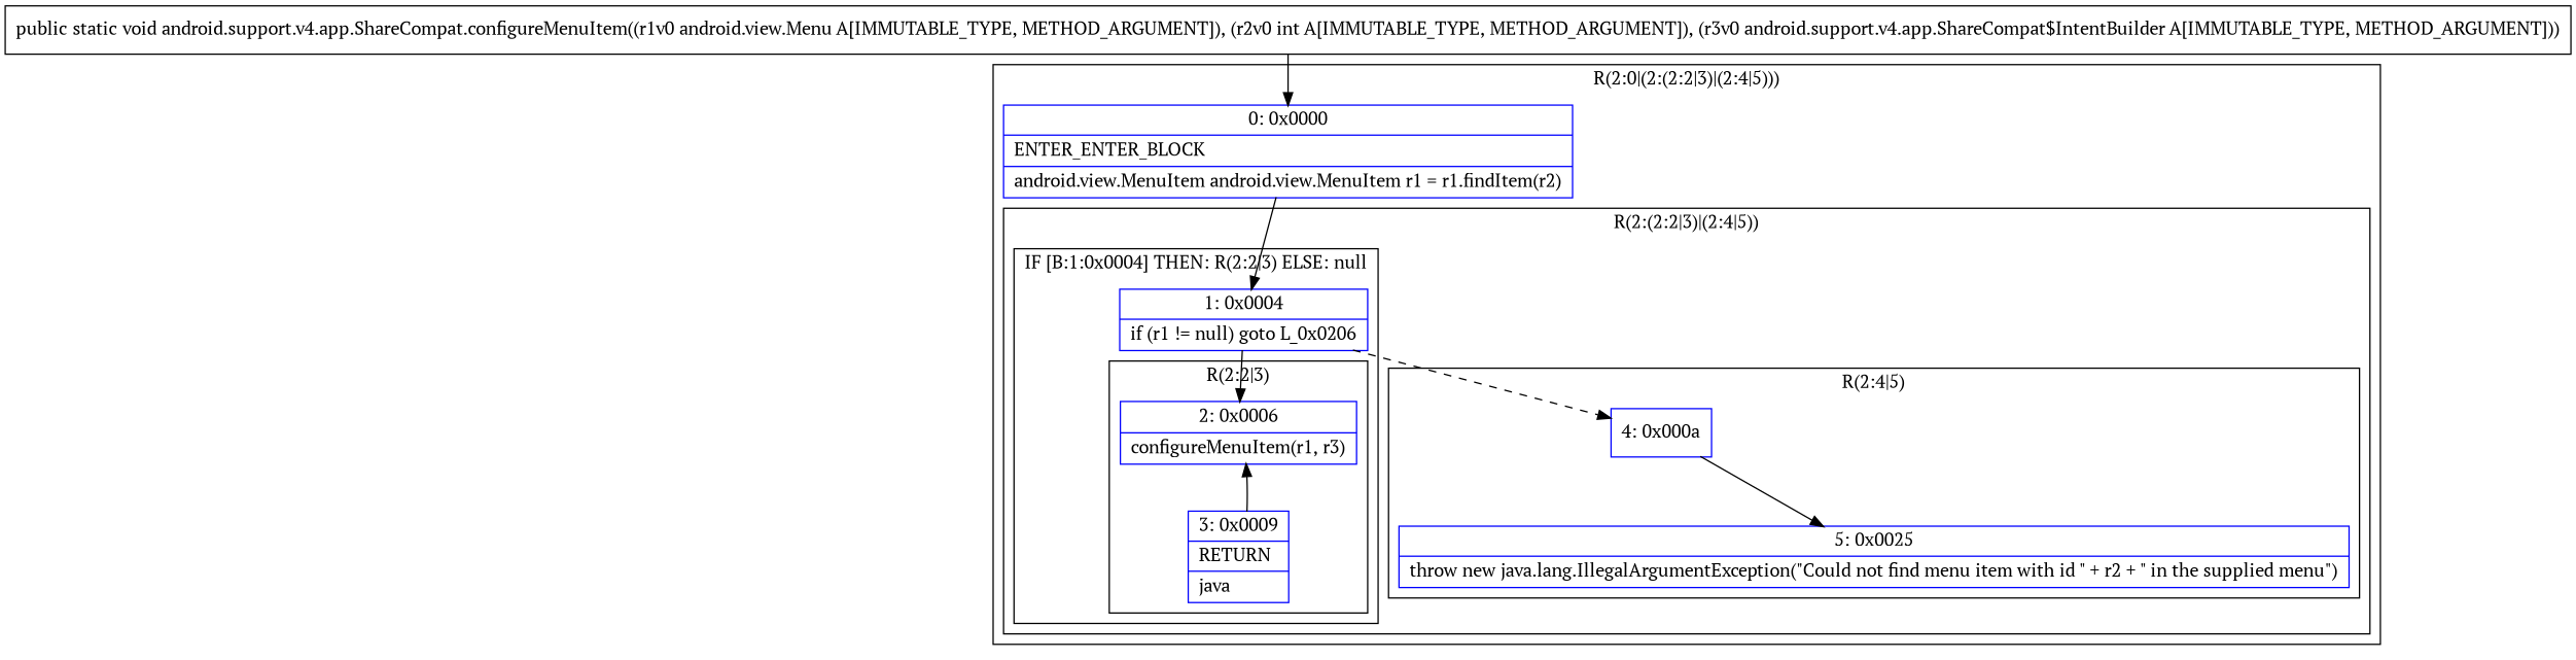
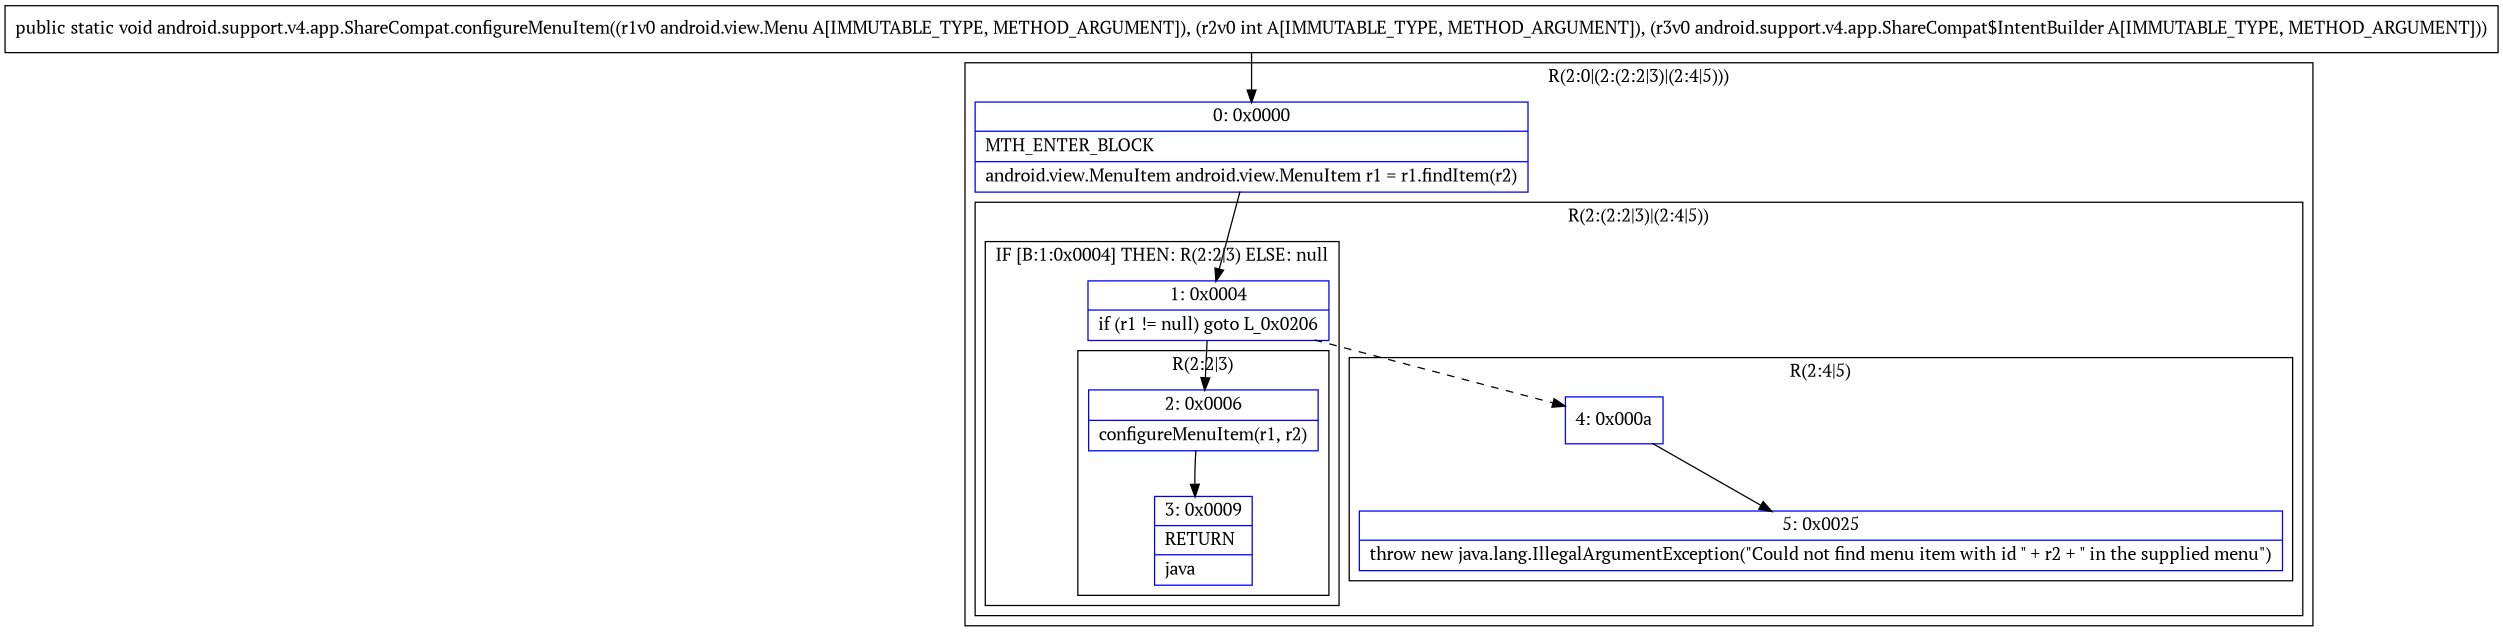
  digraph {
    fontname="PT Serif"
    node [color=blue fontname="PT Serif" shape=record]
    edge [fontname="PT Serif"]
-   n1 [label="{2\:\ 0x0006|configureMenuItem(r1, r3)\l}"]
+   n1 [label="{2\:\ 0x0006|configureMenuItem(r1, r2)\l}"]
    n2 [label="{3\:\ 0x0009|RETURN\l|java\l}"]
    n3 [label="{1\:\ 0x0004|if (r1 != null) goto L_0x0206\l}"]
    n4 [label="{4\:\ 0x000a}"]
    n5 [label="{5\:\ 0x0025|throw new java.lang.IllegalArgumentException(\"Could not find menu item with id \" + r2 + \" in the supplied menu\")\l}"]
-   n6 [label="{0\:\ 0x0000|ENTER_ENTER_BLOCK\l|android.view.MenuItem android.view.MenuItem r1 = r1.findItem(r2)\l}"]
+   n6 [label="{0\:\ 0x0000|MTH_ENTER_BLOCK\l|android.view.MenuItem android.view.MenuItem r1 = r1.findItem(r2)\l}"]
    n7 [label="{public static void android.support.v4.app.ShareCompat.configureMenuItem((r1v0 android.view.Menu A[IMMUTABLE_TYPE, METHOD_ARGUMENT]), (r2v0 int A[IMMUTABLE_TYPE, METHOD_ARGUMENT]), (r3v0 android.support.v4.app.ShareCompat$IntentBuilder A[IMMUTABLE_TYPE, METHOD_ARGUMENT])) }" color=""]
    subgraph cluster_1 {
      label="R(2:0|(2:(2:2|3)|(2:4|5)))"
      n6
      subgraph cluster_2 {
        label="R(2:(2:2|3)|(2:4|5))"
        subgraph cluster_3 {
          label="IF [B:1:0x0004] THEN: R(2:2|3) ELSE: null"
          n3
          subgraph cluster_4 {
            label="R(2:2|3)"
            n1
            n2
          }
        }
        subgraph cluster_5 {
          label="R(2:4|5)"
          n4
          n5
        }
      }
    }
-   n2 -> n1
+   n1 -> n2
    n3 -> n1
    n3 -> n4 [style=dashed]
    n4 -> n5
    n6 -> n3
    n7 -> n6
  }
